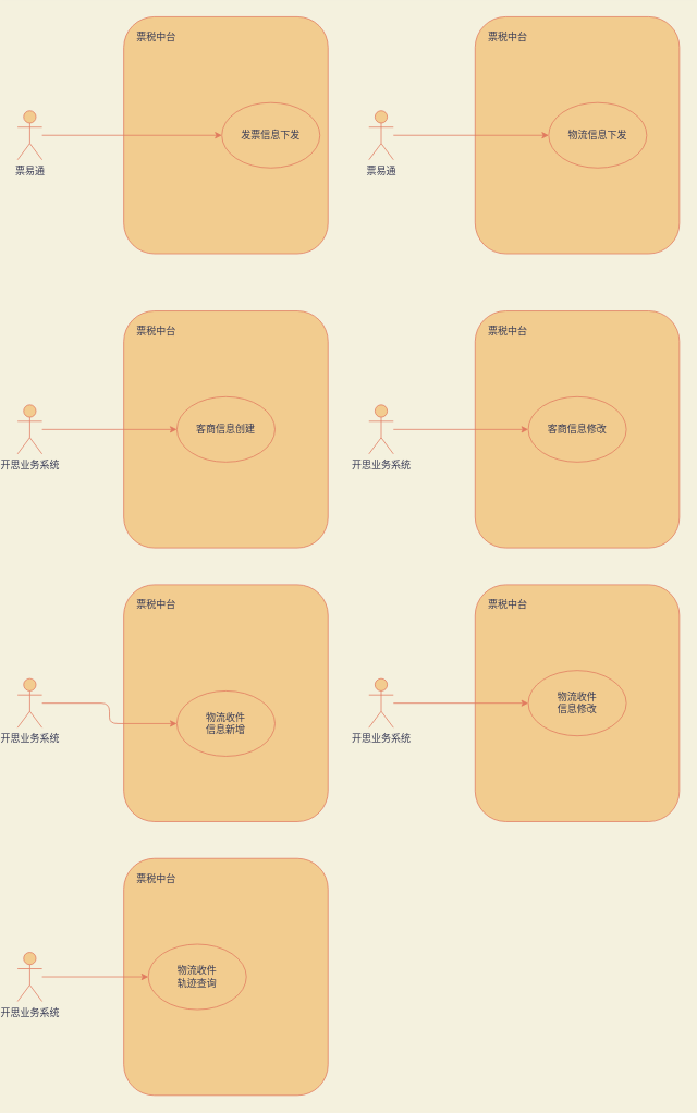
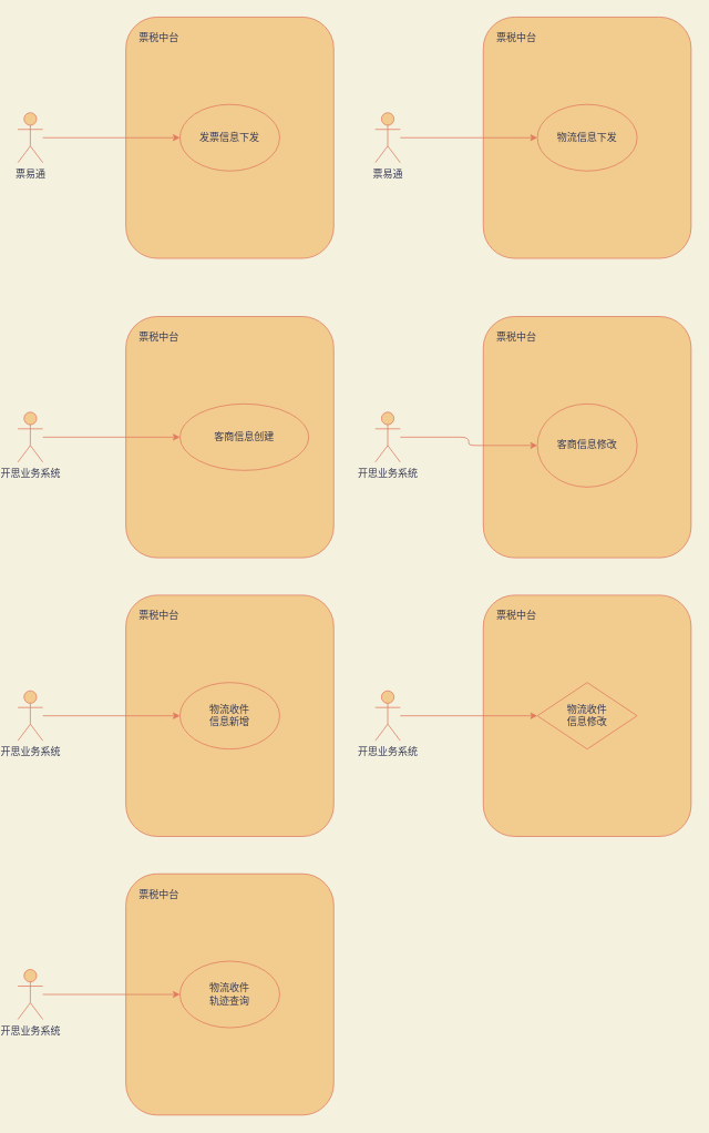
  <mxCell id="0" />
  <mxCell id="1" parent="0" />
  <mxCell id="2" value="" style="whiteSpace=wrap;html=1;fillColor=#F2CC8F;strokeColor=#E07A5F;fontColor=#393C56;rounded=1;" parent="1" vertex="1"><mxGeometry x="150" y="20" width="250" height="290" as="geometry" /></mxCell>
- <mxCell id="3" value="发票信息下发" style="ellipse;whiteSpace=wrap;html=1;fillColor=#F2CC8F;strokeColor=#E07A5F;fontColor=#393C56;rounded=1;" parent="1" vertex="1"><mxGeometry x="270" y="125" width="120" height="80" as="geometry" /></mxCell>
+ <mxCell id="3" value="发票信息下发" style="ellipse;whiteSpace=wrap;html=1;fillColor=#F2CC8F;strokeColor=#E07A5F;fontColor=#393C56;rounded=1;" parent="1" vertex="1"><mxGeometry x="215" y="125" width="120" height="80" as="geometry" /></mxCell>
  <mxCell id="4" value="票税中台" style="text;html=1;strokeColor=none;fillColor=none;align=center;verticalAlign=middle;whiteSpace=wrap;fontColor=#393C56;rounded=1;" parent="1" vertex="1"><mxGeometry x="160" y="30" width="60" height="30" as="geometry" /></mxCell>
  <mxCell id="5" style="edgeStyle=orthogonalEdgeStyle;orthogonalLoop=1;jettySize=auto;html=1;strokeColor=#E07A5F;fontColor=#393C56;labelBackgroundColor=#F4F1DE;" parent="1" source="6" target="3" edge="1"><mxGeometry relative="1" as="geometry" /></mxCell>
  <mxCell id="6" value="票易通" style="shape=umlActor;verticalLabelPosition=bottom;verticalAlign=top;html=1;outlineConnect=0;fillColor=#F2CC8F;strokeColor=#E07A5F;fontColor=#393C56;rounded=1;" parent="1" vertex="1"><mxGeometry x="20" y="135" width="30" height="60" as="geometry" /></mxCell>
  <mxCell id="7" value="" style="whiteSpace=wrap;html=1;fillColor=#F2CC8F;strokeColor=#E07A5F;fontColor=#393C56;rounded=1;" parent="1" vertex="1"><mxGeometry x="580" y="20" width="250" height="290" as="geometry" /></mxCell>
- <mxCell id="8" value="物流信息下发" style="ellipse;whiteSpace=wrap;html=1;fillColor=#F2CC8F;strokeColor=#E07A5F;fontColor=#393C56;rounded=1;" parent="1" vertex="1"><mxGeometry x="670" y="125" width="120" height="80" as="geometry" /></mxCell>
+ <mxCell id="8" value="物流信息下发" style="ellipse;whiteSpace=wrap;html=1;fillColor=#F2CC8F;strokeColor=#E07A5F;fontColor=#393C56;rounded=1;" parent="1" vertex="1"><mxGeometry x="645" y="125" width="120" height="80" as="geometry" /></mxCell>
  <mxCell id="9" value="票税中台" style="text;html=1;strokeColor=none;fillColor=none;align=center;verticalAlign=middle;whiteSpace=wrap;fontColor=#393C56;rounded=1;" parent="1" vertex="1"><mxGeometry x="590" y="30" width="60" height="30" as="geometry" /></mxCell>
  <mxCell id="10" style="edgeStyle=orthogonalEdgeStyle;orthogonalLoop=1;jettySize=auto;html=1;strokeColor=#E07A5F;fontColor=#393C56;labelBackgroundColor=#F4F1DE;" parent="1" source="11" target="8" edge="1"><mxGeometry relative="1" as="geometry" /></mxCell>
  <mxCell id="11" value="票易通" style="shape=umlActor;verticalLabelPosition=bottom;verticalAlign=top;html=1;outlineConnect=0;fillColor=#F2CC8F;strokeColor=#E07A5F;fontColor=#393C56;rounded=1;" parent="1" vertex="1"><mxGeometry x="450" y="135" width="30" height="60" as="geometry" /></mxCell>
  <mxCell id="12" value="" style="whiteSpace=wrap;html=1;fillColor=#F2CC8F;strokeColor=#E07A5F;fontColor=#393C56;rounded=1;" parent="1" vertex="1"><mxGeometry x="150" y="380" width="250" height="290" as="geometry" /></mxCell>
- <mxCell id="13" value="客商信息创建" style="ellipse;whiteSpace=wrap;html=1;fillColor=#F2CC8F;strokeColor=#E07A5F;fontColor=#393C56;rounded=1;" parent="1" vertex="1"><mxGeometry x="215" y="485" width="120" height="80" as="geometry" /></mxCell>
+ <mxCell id="13" value="客商信息创建" style="ellipse;whiteSpace=wrap;html=1;fillColor=#F2CC8F;strokeColor=#E07A5F;fontColor=#393C56;rounded=1;" parent="1" vertex="1"><mxGeometry x="215" y="485" width="155" height="80" as="geometry" /></mxCell>
  <mxCell id="14" value="票税中台" style="text;html=1;strokeColor=none;fillColor=none;align=center;verticalAlign=middle;whiteSpace=wrap;fontColor=#393C56;rounded=1;" parent="1" vertex="1"><mxGeometry x="160" y="390" width="60" height="30" as="geometry" /></mxCell>
  <mxCell id="15" style="edgeStyle=orthogonalEdgeStyle;orthogonalLoop=1;jettySize=auto;html=1;strokeColor=#E07A5F;fontColor=#393C56;labelBackgroundColor=#F4F1DE;" parent="1" source="16" target="13" edge="1"><mxGeometry relative="1" as="geometry" /></mxCell>
  <mxCell id="16" value="开思业务系统" style="shape=umlActor;verticalLabelPosition=bottom;verticalAlign=top;html=1;outlineConnect=0;fillColor=#F2CC8F;strokeColor=#E07A5F;fontColor=#393C56;rounded=1;" parent="1" vertex="1"><mxGeometry x="20" y="495" width="30" height="60" as="geometry" /></mxCell>
  <mxCell id="17" value="" style="whiteSpace=wrap;html=1;fillColor=#F2CC8F;strokeColor=#E07A5F;fontColor=#393C56;rounded=1;" parent="1" vertex="1"><mxGeometry x="580" y="380" width="250" height="290" as="geometry" /></mxCell>
- <mxCell id="18" value="客商信息修改" style="ellipse;whiteSpace=wrap;html=1;fillColor=#F2CC8F;strokeColor=#E07A5F;fontColor=#393C56;rounded=1;" parent="1" vertex="1"><mxGeometry x="645" y="485" width="120" height="80" as="geometry" /></mxCell>
+ <mxCell id="18" value="客商信息修改" style="ellipse;whiteSpace=wrap;html=1;fillColor=#F2CC8F;strokeColor=#E07A5F;fontColor=#393C56;rounded=1;" parent="1" vertex="1"><mxGeometry x="645" y="485" width="120" height="100" as="geometry" /></mxCell>
  <mxCell id="19" value="票税中台" style="text;html=1;strokeColor=none;fillColor=none;align=center;verticalAlign=middle;whiteSpace=wrap;fontColor=#393C56;rounded=1;" parent="1" vertex="1"><mxGeometry x="590" y="390" width="60" height="30" as="geometry" /></mxCell>
  <mxCell id="20" style="edgeStyle=orthogonalEdgeStyle;orthogonalLoop=1;jettySize=auto;html=1;strokeColor=#E07A5F;fontColor=#393C56;labelBackgroundColor=#F4F1DE;" parent="1" source="21" target="18" edge="1"><mxGeometry relative="1" as="geometry" /></mxCell>
  <mxCell id="21" value="开思业务系统" style="shape=umlActor;verticalLabelPosition=bottom;verticalAlign=top;html=1;outlineConnect=0;fillColor=#F2CC8F;strokeColor=#E07A5F;fontColor=#393C56;rounded=1;" parent="1" vertex="1"><mxGeometry x="450" y="495" width="30" height="60" as="geometry" /></mxCell>
  <mxCell id="22" value="" style="whiteSpace=wrap;html=1;fillColor=#F2CC8F;strokeColor=#E07A5F;fontColor=#393C56;rounded=1;" parent="1" vertex="1"><mxGeometry x="150" y="715" width="250" height="290" as="geometry" /></mxCell>
- <mxCell id="23" value="物流收件&lt;br&gt;信息新增" style="ellipse;whiteSpace=wrap;html=1;fillColor=#F2CC8F;strokeColor=#E07A5F;fontColor=#393C56;rounded=1;" parent="1" vertex="1"><mxGeometry x="215" y="845" width="120" height="80" as="geometry" /></mxCell>
+ <mxCell id="23" value="物流收件&lt;br&gt;信息新增" style="ellipse;whiteSpace=wrap;html=1;fillColor=#F2CC8F;strokeColor=#E07A5F;fontColor=#393C56;rounded=1;" parent="1" vertex="1"><mxGeometry x="215" y="820" width="120" height="80" as="geometry" /></mxCell>
  <mxCell id="24" value="票税中台" style="text;html=1;strokeColor=none;fillColor=none;align=center;verticalAlign=middle;whiteSpace=wrap;fontColor=#393C56;rounded=1;" parent="1" vertex="1"><mxGeometry x="160" y="725" width="60" height="30" as="geometry" /></mxCell>
  <mxCell id="25" style="edgeStyle=orthogonalEdgeStyle;orthogonalLoop=1;jettySize=auto;html=1;strokeColor=#E07A5F;fontColor=#393C56;labelBackgroundColor=#F4F1DE;" parent="1" source="26" target="23" edge="1"><mxGeometry relative="1" as="geometry" /></mxCell>
  <mxCell id="26" value="开思业务系统" style="shape=umlActor;verticalLabelPosition=bottom;verticalAlign=top;html=1;outlineConnect=0;fillColor=#F2CC8F;strokeColor=#E07A5F;fontColor=#393C56;rounded=1;" parent="1" vertex="1"><mxGeometry x="20" y="830" width="30" height="60" as="geometry" /></mxCell>
  <mxCell id="27" value="" style="whiteSpace=wrap;html=1;fillColor=#F2CC8F;strokeColor=#E07A5F;fontColor=#393C56;rounded=1;" parent="1" vertex="1"><mxGeometry x="580" y="715" width="250" height="290" as="geometry" /></mxCell>
- <mxCell id="28" value="物流收件&lt;br&gt;信息修改" style="ellipse;whiteSpace=wrap;html=1;fillColor=#F2CC8F;strokeColor=#E07A5F;fontColor=#393C56;rounded=1;" parent="1" vertex="1"><mxGeometry x="645" y="820" width="120" height="80" as="geometry" /></mxCell>
+ <mxCell id="28" value="物流收件&lt;br&gt;信息修改" style="rhombus;whiteSpace=wrap;html=1;fillColor=#F2CC8F;strokeColor=#E07A5F;fontColor=#393C56;" parent="1" vertex="1"><mxGeometry x="645" y="820" width="120" height="80" as="geometry" /></mxCell>
  <mxCell id="29" value="票税中台" style="text;html=1;strokeColor=none;fillColor=none;align=center;verticalAlign=middle;whiteSpace=wrap;fontColor=#393C56;rounded=1;" parent="1" vertex="1"><mxGeometry x="590" y="725" width="60" height="30" as="geometry" /></mxCell>
  <mxCell id="30" style="edgeStyle=orthogonalEdgeStyle;orthogonalLoop=1;jettySize=auto;html=1;strokeColor=#E07A5F;fontColor=#393C56;labelBackgroundColor=#F4F1DE;" parent="1" source="31" target="28" edge="1"><mxGeometry relative="1" as="geometry" /></mxCell>
  <mxCell id="31" value="开思业务系统" style="shape=umlActor;verticalLabelPosition=bottom;verticalAlign=top;html=1;outlineConnect=0;fillColor=#F2CC8F;strokeColor=#E07A5F;fontColor=#393C56;rounded=1;" parent="1" vertex="1"><mxGeometry x="450" y="830" width="30" height="60" as="geometry" /></mxCell>
  <mxCell id="32" value="" style="whiteSpace=wrap;html=1;fillColor=#F2CC8F;strokeColor=#E07A5F;fontColor=#393C56;rounded=1;" parent="1" vertex="1"><mxGeometry x="150" y="1050" width="250" height="290" as="geometry" /></mxCell>
- <mxCell id="33" value="物流收件&lt;br&gt;轨迹查询" style="ellipse;whiteSpace=wrap;html=1;fillColor=#F2CC8F;strokeColor=#E07A5F;fontColor=#393C56;rounded=1;" parent="1" vertex="1"><mxGeometry x="180" y="1155" width="120" height="80" as="geometry" /></mxCell>
+ <mxCell id="33" value="物流收件&lt;br&gt;轨迹查询" style="ellipse;whiteSpace=wrap;html=1;fillColor=#F2CC8F;strokeColor=#E07A5F;fontColor=#393C56;rounded=1;" parent="1" vertex="1"><mxGeometry x="215" y="1155" width="120" height="80" as="geometry" /></mxCell>
  <mxCell id="34" value="票税中台" style="text;html=1;strokeColor=none;fillColor=none;align=center;verticalAlign=middle;whiteSpace=wrap;fontColor=#393C56;rounded=1;" parent="1" vertex="1"><mxGeometry x="160" y="1060" width="60" height="30" as="geometry" /></mxCell>
  <mxCell id="35" style="edgeStyle=orthogonalEdgeStyle;orthogonalLoop=1;jettySize=auto;html=1;strokeColor=#E07A5F;fontColor=#393C56;labelBackgroundColor=#F4F1DE;" parent="1" source="36" target="33" edge="1"><mxGeometry relative="1" as="geometry" /></mxCell>
  <mxCell id="36" value="开思业务系统" style="shape=umlActor;verticalLabelPosition=bottom;verticalAlign=top;html=1;outlineConnect=0;fillColor=#F2CC8F;strokeColor=#E07A5F;fontColor=#393C56;rounded=1;" parent="1" vertex="1"><mxGeometry x="20" y="1165" width="30" height="60" as="geometry" /></mxCell>
